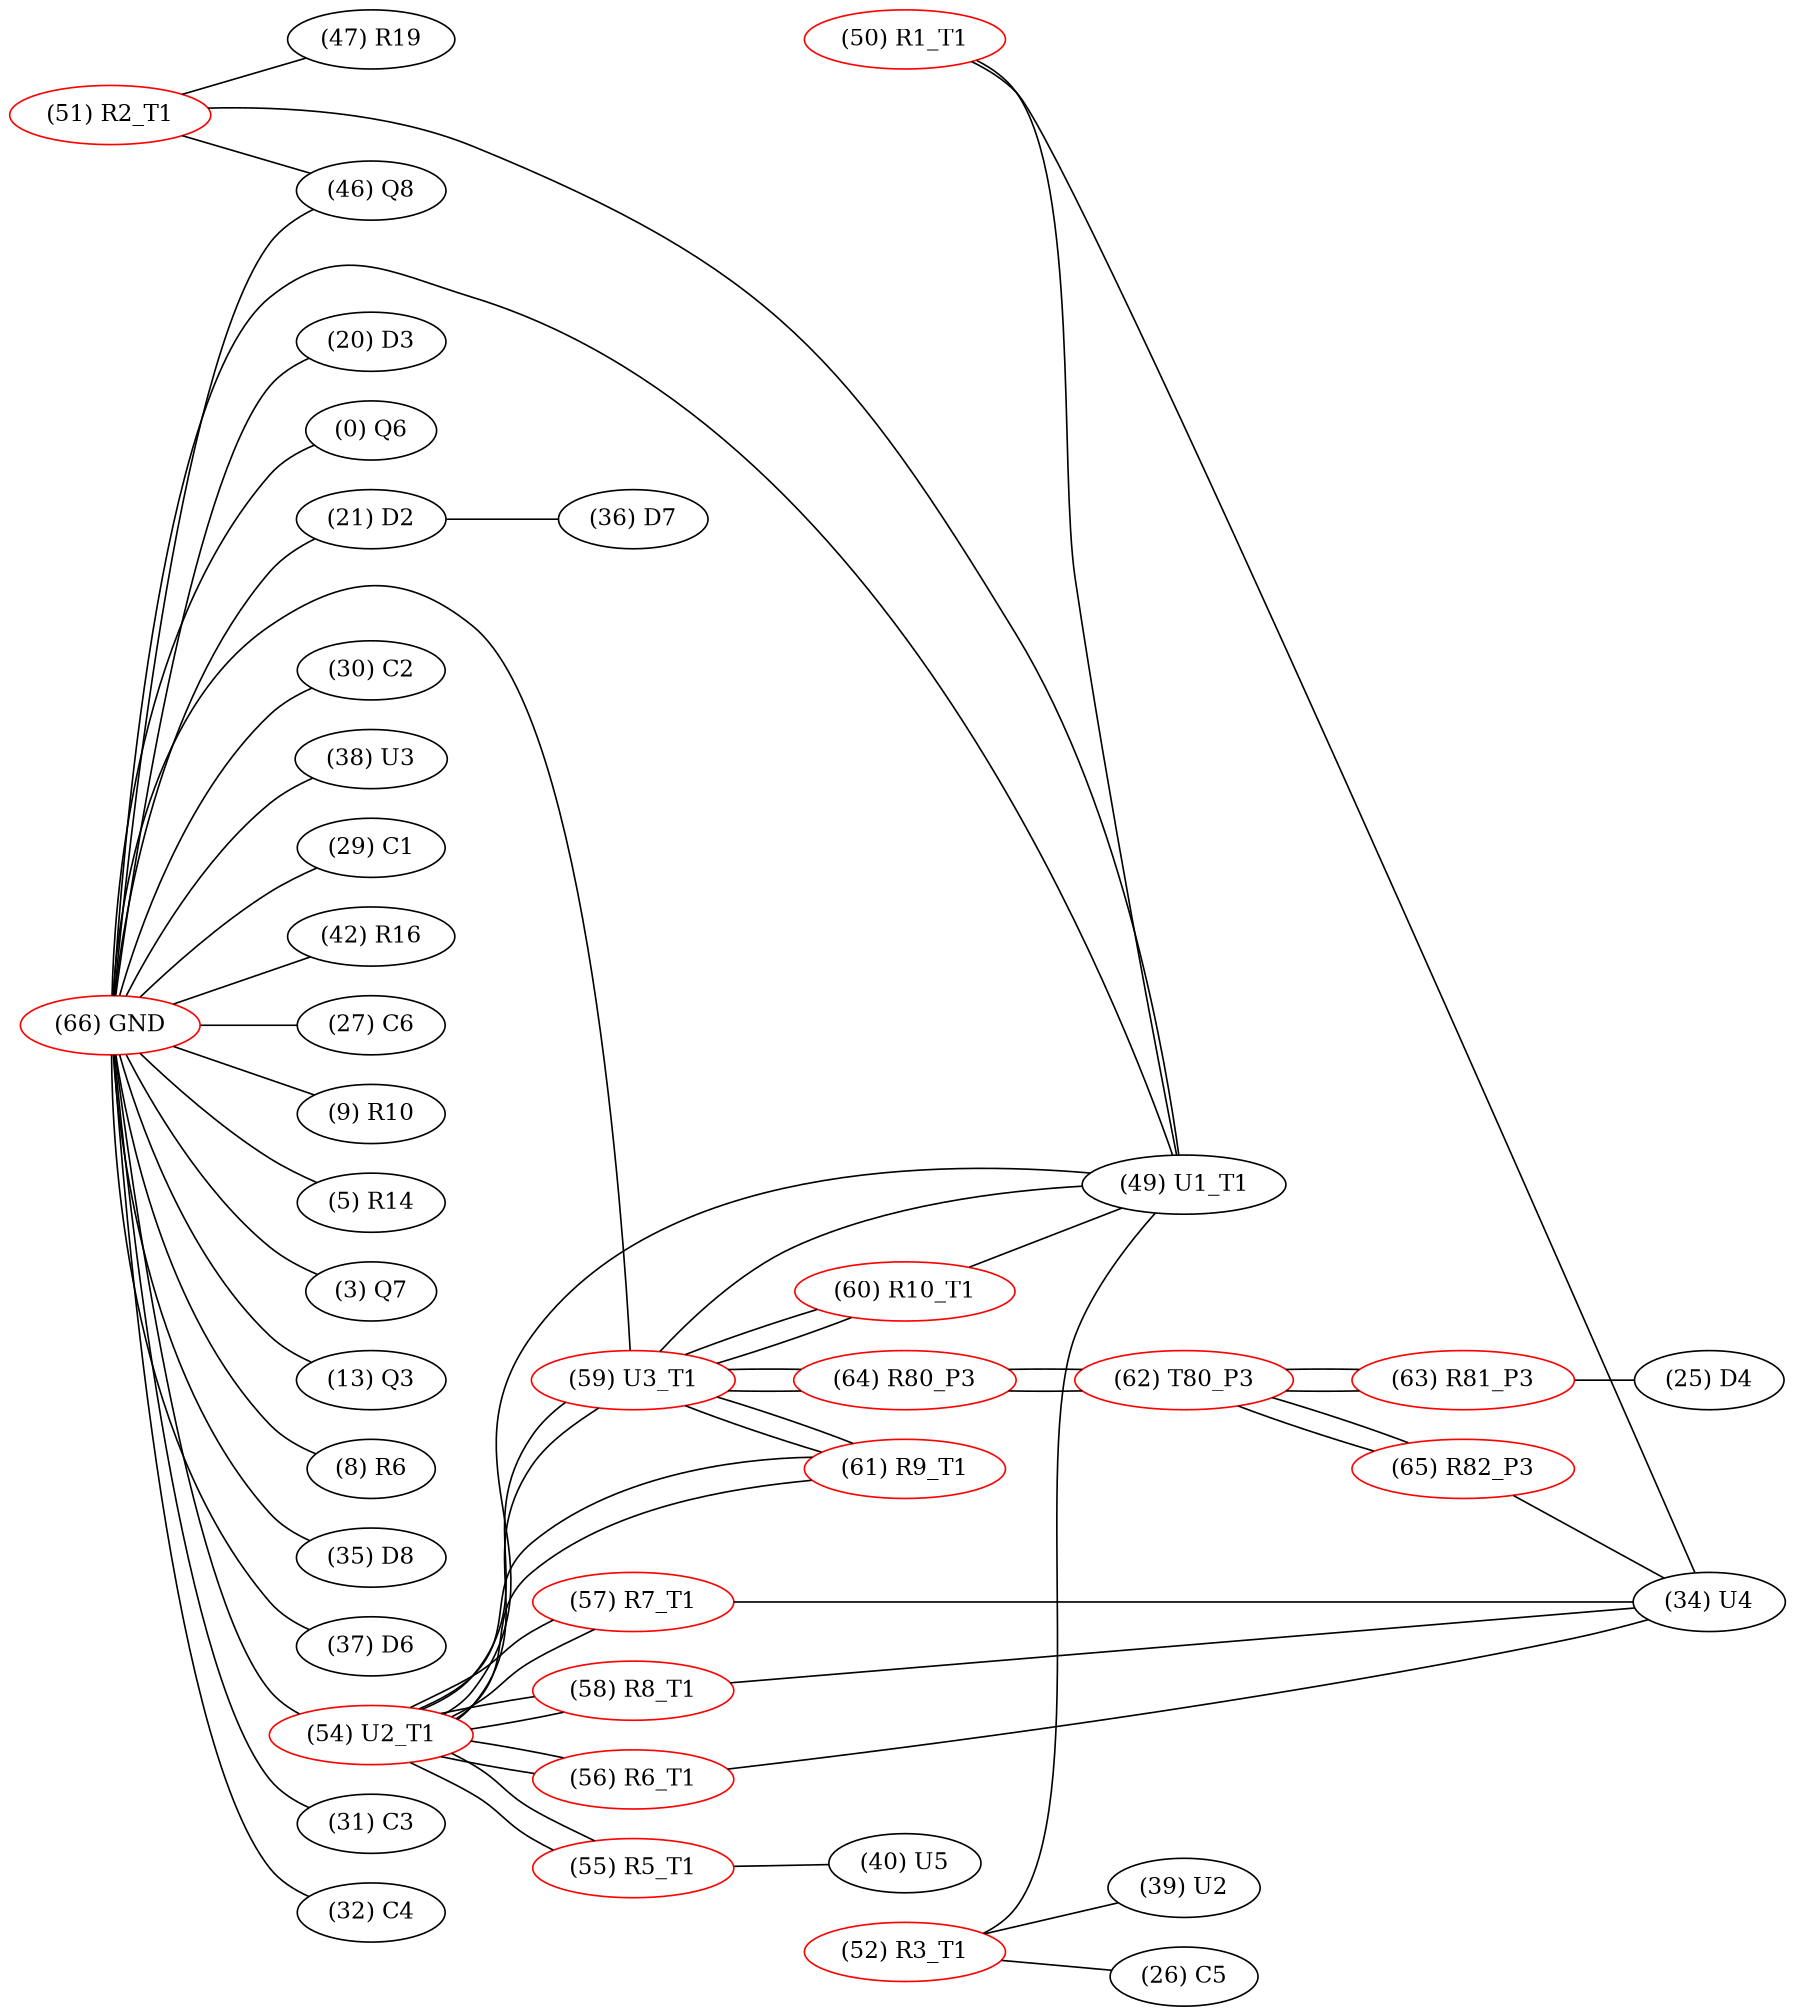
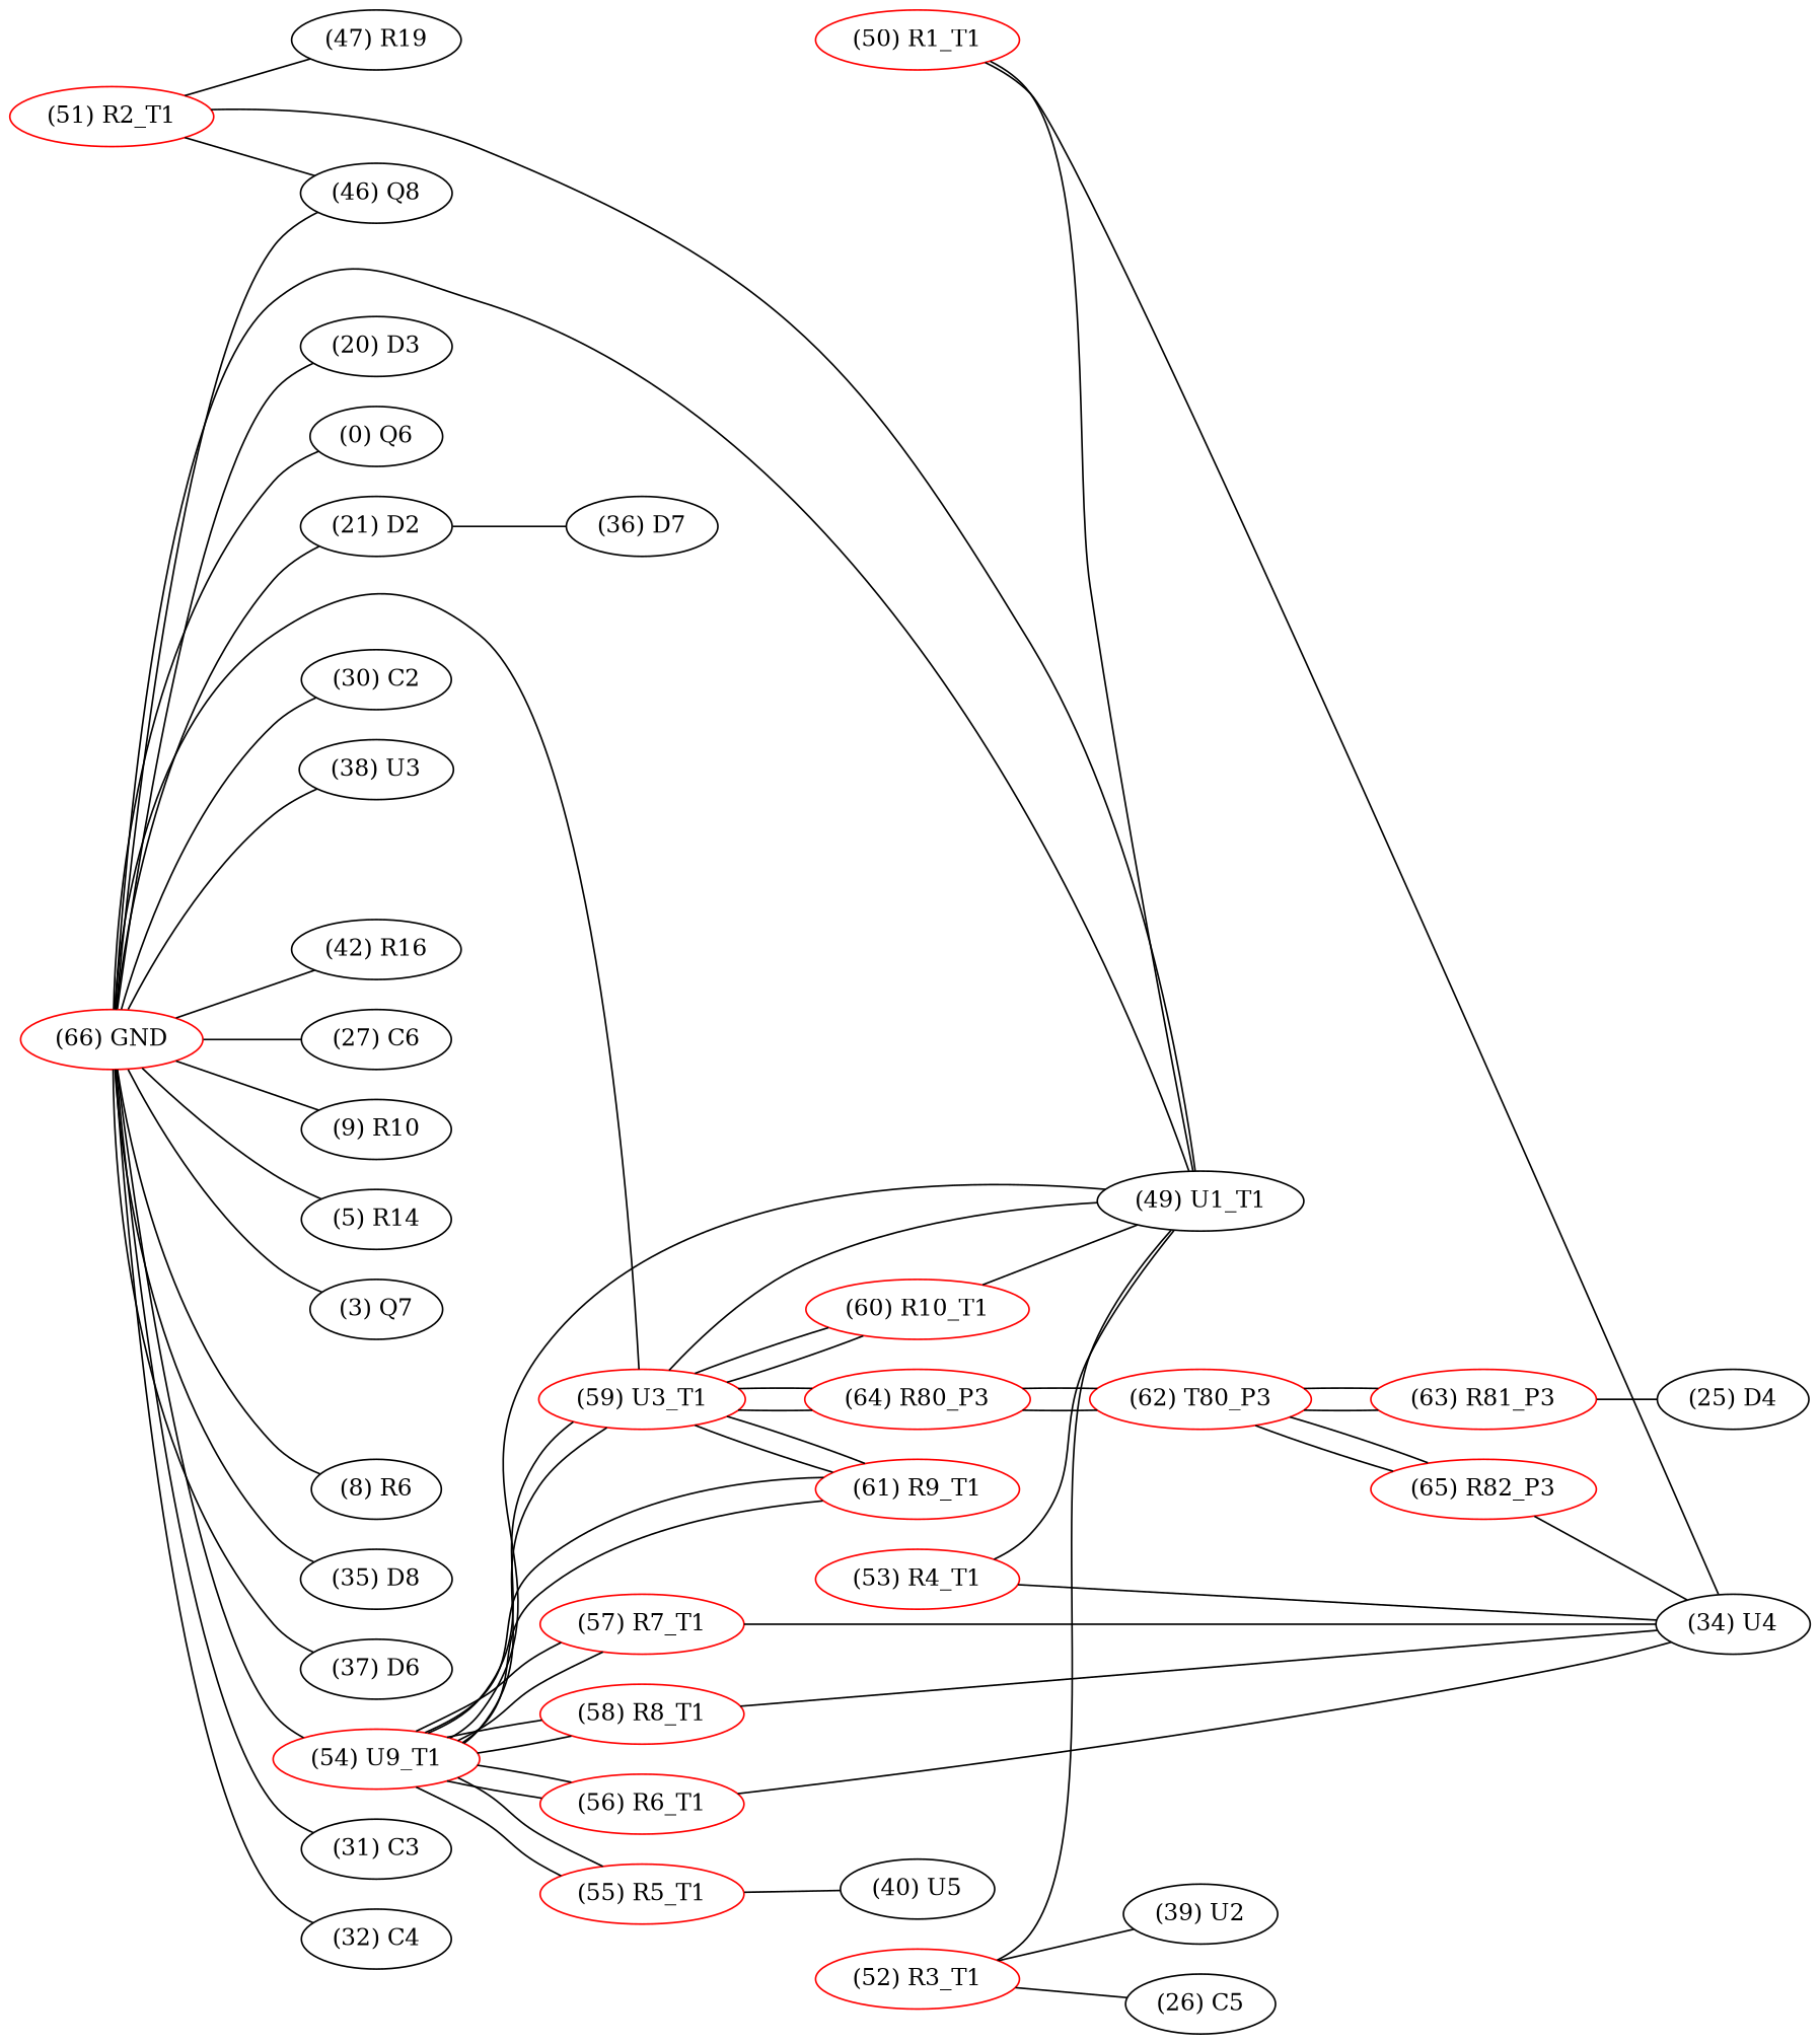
  graph {
    rankdir=LR
    n1 [color=red label="(50) R1_T1"]
    n2 [label="(34) U4"]
    n3 [label="(49) U1_T1"]
    n4 [color=red label="(51) R2_T1"]
    n5 [label="(46) Q8"]
    n6 [label="(47) R19"]
    n7 [color=red label="(52) R3_T1"]
    n8 [label="(26) C5"]
    n9 [label="(39) U2"]
-   n11 [color=red label="(54) U2_T1"]
+   n10 [color=red label="(53) R4_T1"]
+   n11 [color=red label="(54) U9_T1"]
    n12 [color=red label="(57) R7_T1"]
    n13 [color=red label="(58) R8_T1"]
    n14 [color=red label="(55) R5_T1"]
    n15 [color=red label="(56) R6_T1"]
    n16 [color=red label="(59) U3_T1"]
    n17 [color=red label="(61) R9_T1"]
    n18 [label="(40) U5"]
    n19 [color=red label="(60) R10_T1"]
    n20 [color=red label="(64) R80_P3"]
    n21 [color=red label="(62) T80_P3"]
    n22 [color=red label="(63) R81_P3"]
    n23 [color=red label="(65) R82_P3"]
    n24 [label="(25) D4"]
    n25 [color=red label="(66) GND"]
    n26 [label="(31) C3"]
    n27 [label="(32) C4"]
    n28 [label="(20) D3"]
    n29 [label="(0) Q6"]
    n30 [label="(21) D2"]
    n31 [label="(30) C2"]
    n32 [label="(38) U3"]
-   n33 [label="(29) C1"]
    n34 [label="(42) R16"]
    n35 [label="(27) C6"]
    n36 [label="(9) R10"]
    n37 [label="(5) R14"]
    n38 [label="(3) Q7"]
-   n39 [label="(13) Q3"]
    n40 [label="(8) R6"]
    n41 [label="(35) D8"]
    n42 [label="(37) D6"]
    n43 [label="(36) D7"]
    n1 -- n2
    n1 -- n3
    n4 -- n3
    n4 -- n5
    n4 -- n6
    n7 -- n3
    n7 -- n8
    n7 -- n9
+   n10 -- n2
+   n10 -- n3
    n11 -- n3
    n11 -- n12
    n11 -- n13
    n11 -- n14
    n11 -- n15
    n11 -- n16
    n11 -- n17
    n12 -- n2
    n12 -- n11
    n13 -- n2
    n13 -- n11
    n14 -- n11
    n14 -- n18
    n15 -- n2
    n15 -- n11
    n16 -- n3
    n16 -- n11
    n16 -- n17
    n16 -- n19
    n16 -- n20
    n17 -- n11
    n17 -- n16
    n19 -- n3
    n19 -- n16
    n20 -- n16
    n20 -- n21
    n21 -- n20
    n21 -- n22
    n21 -- n23
    n22 -- n21
    n22 -- n24
    n23 -- n2
    n23 -- n21
    n25 -- n3
    n25 -- n5
    n25 -- n11
    n25 -- n16
    n25 -- n26
    n25 -- n27
    n25 -- n28
    n25 -- n29
    n25 -- n30
    n25 -- n31
    n25 -- n32
-   n25 -- n33
    n25 -- n34
    n25 -- n35
    n25 -- n36
    n25 -- n37
    n25 -- n38
-   n25 -- n39
    n25 -- n40
    n25 -- n41
    n25 -- n42
    n30 -- n43
  }
